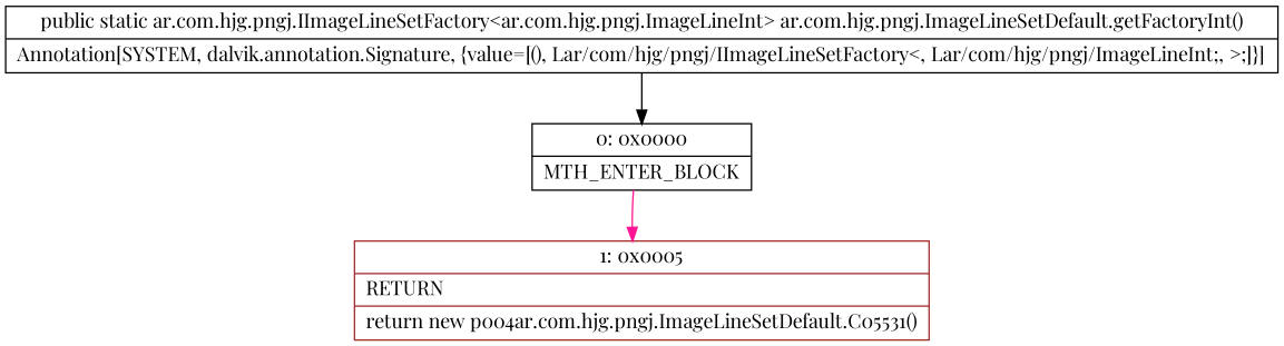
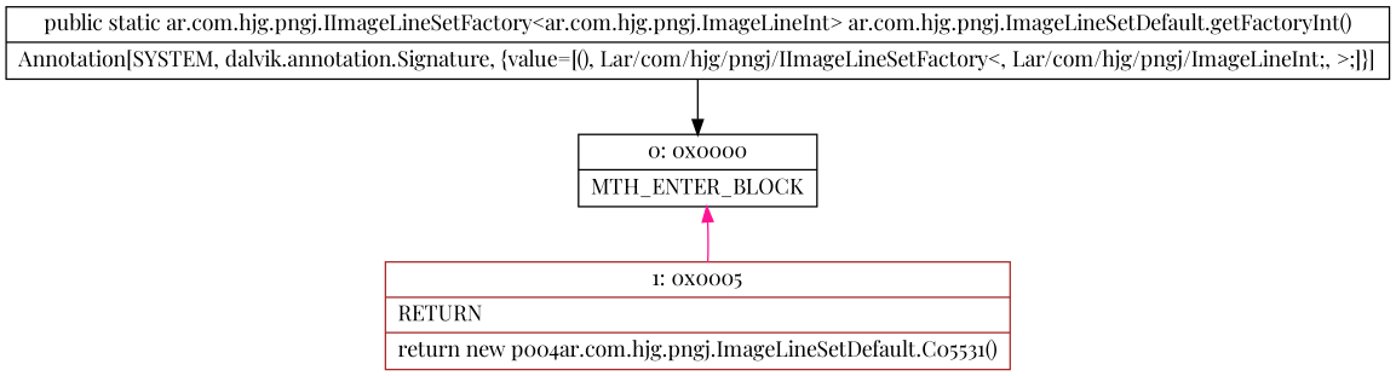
  digraph {
    fontname="Playfair Display"
    node [shape=record color=black fontname="Playfair Display"]
    edge [fontname="Playfair Display"]
    n1 [label="{0\:\ 0x0000|MTH_ENTER_BLOCK\l}"]
    n2 [label="{1\:\ 0x0005|RETURN\l|return new p004ar.com.hjg.pngj.ImageLineSetDefault.C05531()\l}" color=brown]
    n3 [label="{public static ar.com.hjg.pngj.IImageLineSetFactory\<ar.com.hjg.pngj.ImageLineInt\> ar.com.hjg.pngj.ImageLineSetDefault.getFactoryInt()  | Annotation[SYSTEM, dalvik.annotation.Signature, \{value=[(), Lar\/com\/hjg\/pngj\/IImageLineSetFactory\<, Lar\/com\/hjg\/pngj\/ImageLineInt;, \>;]\}]\l}"]
-   n1 -> n2 [color=deeppink]
+   n2 -> n1 [color=deeppink]
    n3 -> n1 [color=black]
  }
